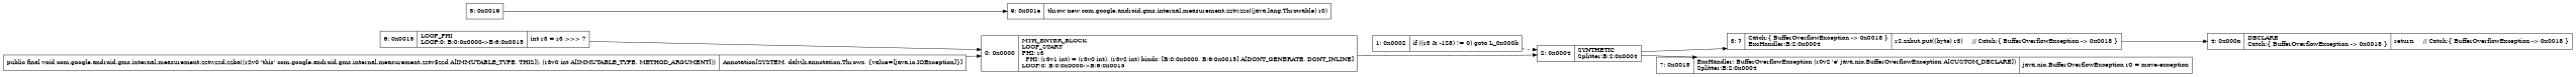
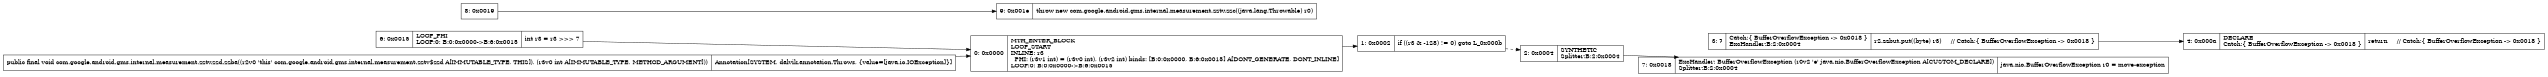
  digraph {
    fontname="DejaVu Serif"
    rankdir=LR
    node [fontname="DejaVu Serif" shape=record]
    edge [fontname="DejaVu Serif"]
-   n1 [label="{0\:\ 0x0000|MTH_ENTER_BLOCK\lLOOP_START\lPHI: r3 \l  PHI: (r3v1 int) = (r3v0 int), (r3v2 int) binds: [B:0:0x0000, B:6:0x0015] A[DONT_GENERATE, DONT_INLINE]\lLOOP:0: B:0:0x0000\-\>B:6:0x0015\l}"]
+   n1 [label="{0\:\ 0x0000|MTH_ENTER_BLOCK\lLOOP_START\lINLINE: r3 \l  PHI: (r3v1 int) = (r3v0 int), (r3v2 int) binds: [B:0:0x0000, B:6:0x0015] A[DONT_GENERATE, DONT_INLINE]\lLOOP:0: B:0:0x0000\-\>B:6:0x0015\l}"]
    n2 [label="{1\:\ 0x0002|if ((r3 & \-128) != 0) goto L_0x000b\l}"]
    n3 [label="{2\:\ 0x0004|SYNTHETIC\lSplitter:B:2:0x0004\l}"]
    n4 [label="{3\:\ ?|Catch:\{ BufferOverflowException \-\> 0x0018 \}\lExcHandler:B:2:0x0004\l|r2.zzbut.put((byte) r3)     \/\/ Catch:\{ BufferOverflowException \-\> 0x0018 \}\l}"]
    n5 [label="{7\:\ 0x0018|ExcHandler: BufferOverflowException (r0v2 'e' java.nio.BufferOverflowException A[CUSTOM_DECLARE])\lSplitter:B:2:0x0004\l|java.nio.BufferOverflowException r0 = move\-exception\l}"]
    n6 [label="{4\:\ 0x000a|DECLARE\lCatch:\{ BufferOverflowException \-\> 0x0018 \}\l|return     \/\/ Catch:\{ BufferOverflowException \-\> 0x0018 \}\l}"]
    n7 [label="{6\:\ 0x0015|LOOP_PHI\lLOOP:0: B:0:0x0000\-\>B:6:0x0015\l|int r3 = r3 \>\>\> 7\l}"]
    n8 [label="{8\:\ 0x0019}"]
    n9 [label="{9\:\ 0x001e|throw new com.google.android.gms.internal.measurement.zztv.zzc((java.lang.Throwable) r0)\l}"]
    n10 [label="{public final void com.google.android.gms.internal.measurement.zztv.zzd.zzba((r2v0 'this' com.google.android.gms.internal.measurement.zztv$zzd A[IMMUTABLE_TYPE, THIS]), (r3v0 int A[IMMUTABLE_TYPE, METHOD_ARGUMENT]))  | Annotation[SYSTEM, dalvik.annotation.Throws, \{value=[java.io.IOException]\}]\l}"]
-   n1 -> n3
+   n1 -> n2
    n2 -> n3 [style=dashed]
-   n3 -> n4
    n3 -> n5
    n4 -> n6
    n7 -> n1
    n8 -> n9
    n10 -> n1
  }
